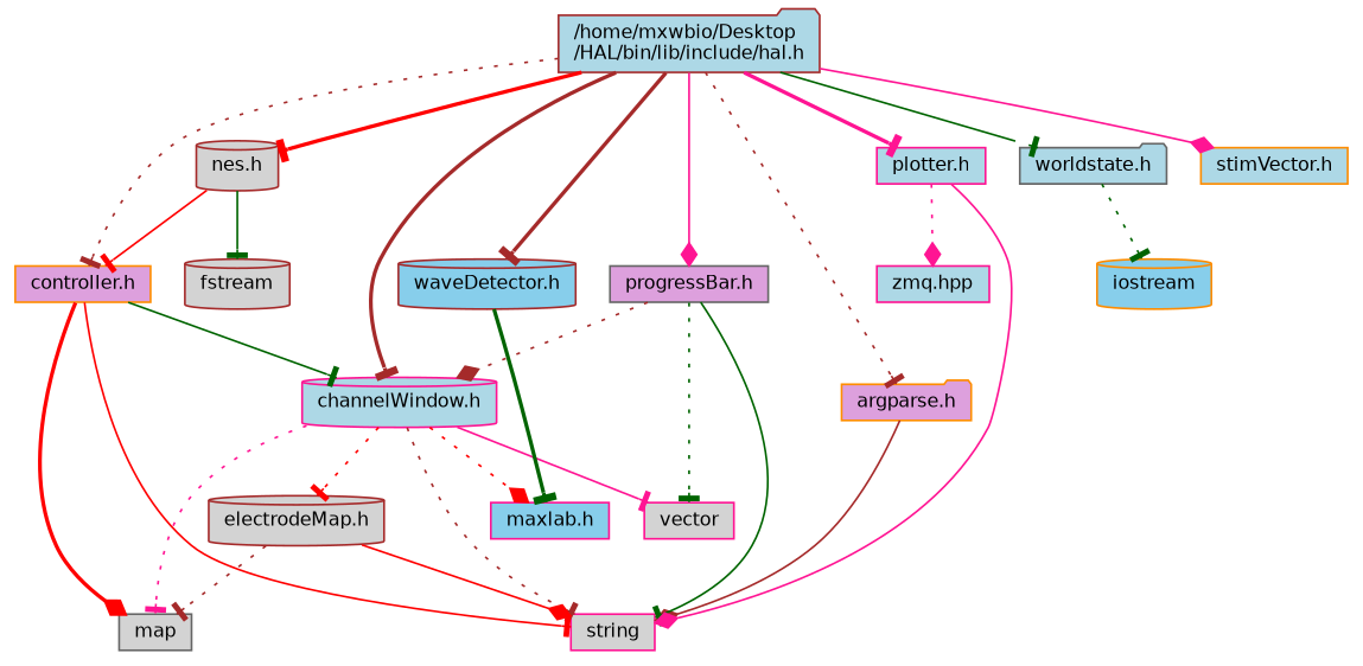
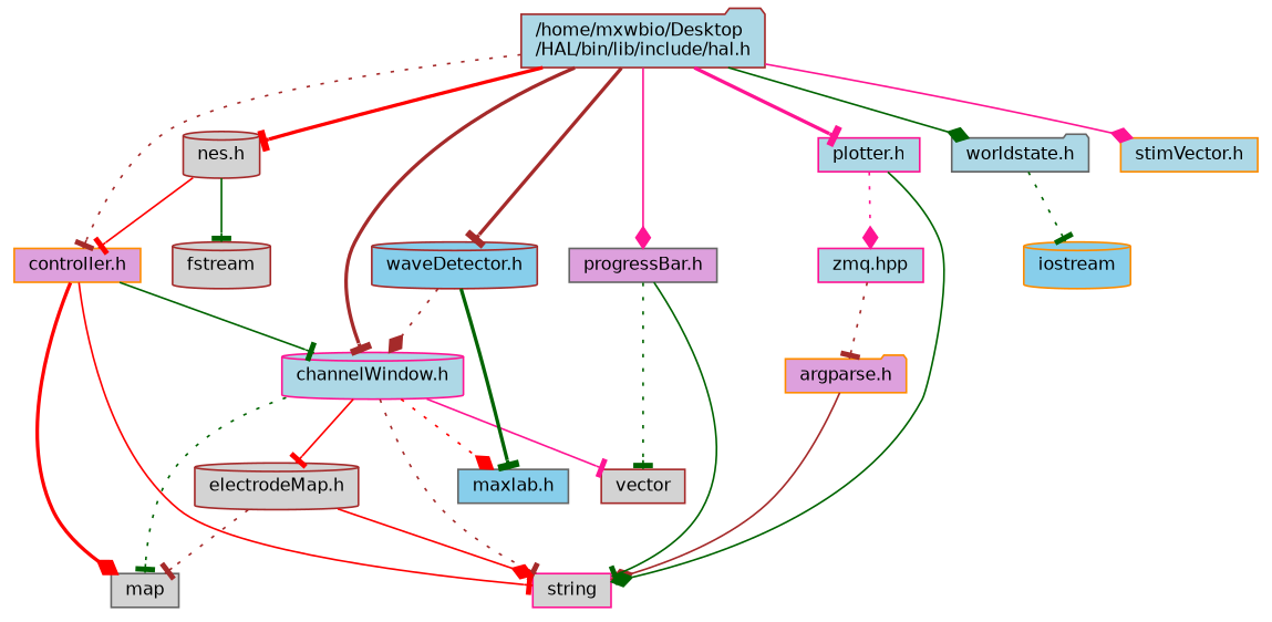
  digraph {
    node [color=brown fillcolor=lightblue fontname=Helvetica fontsize=10 shape=box style=filled]
    edge [arrowhead=tee color=brown fontname=Helvetica fontsize=10 labelfontname=Helvetica labelfontsize=10 style=solid]
    n1 [fontcolor=black height=0.2 label="/home/mxwbio/Desktop\l/HAL/bin/lib/include/hal.h" shape=folder width=0.4]
    n2 [color=deeppink height=0.2 label="channelWindow.h" shape=cylinder width=0.4]
    n3 [color=darkorange fillcolor=plum height=0.2 label="controller.h" width=0.4]
    n4 [color=darkorange fillcolor=plum height=0.2 label="argparse.h" shape=folder width=0.4]
    n5 [color=gray40 height=0.2 label="worldstate.h" shape=folder width=0.4]
    n6 [fillcolor=skyblue height=0.2 label="waveDetector.h" shape=cylinder width=0.4]
    n7 [color=gray40 fillcolor=plum height=0.2 label="progressBar.h" width=0.4]
    n8 [color=deeppink height=0.2 label="plotter.h" width=0.4]
    n9 [fillcolor=lightgrey height=0.2 label="nes.h" shape=cylinder width=0.4]
    n10 [color=darkorange height=0.2 label="stimVector.h" width=0.4]
    n11 [color=deeppink fillcolor=lightgrey height=0.2 label=string width=0.4]
-   n12 [color=deeppink fillcolor=lightgrey height=0.2 label=vector width=0.4]
+   n12 [fillcolor=lightgrey height=0.2 label=vector width=0.4]
    n13 [color=gray40 fillcolor=lightgrey height=0.2 label=map width=0.4]
-   n14 [color=deeppink fillcolor=skyblue height=0.2 label="maxlab.h" width=0.4]
+   n14 [color=gray40 fillcolor=skyblue height=0.2 label="maxlab.h" width=0.4]
    n15 [fillcolor=lightgrey height=0.2 label="electrodeMap.h" shape=cylinder width=0.4]
    n16 [color=darkorange fillcolor=skyblue height=0.2 label=iostream shape=cylinder width=0.4]
    n17 [color=deeppink height=0.2 label="zmq.hpp" width=0.4]
    n18 [fillcolor=lightgrey height=0.2 label=fstream shape=cylinder width=0.4]
    n1 -> n2 [style=bold]
    n1 -> n3 [style=dotted]
-   n1 -> n4 [style=dotted]
-   n1 -> n5 [color=darkgreen]
+   n17 -> n4 [style=dotted]
+   n1 -> n5 [arrowhead=diamond color=darkgreen]
    n1 -> n6 [style=bold]
    n1 -> n7 [arrowhead=diamond color=deeppink]
    n1 -> n8 [color=deeppink style=bold]
    n1 -> n9 [color=red style=bold]
    n1 -> n10 [arrowhead=diamond color=deeppink]
    n2 -> n11 [style=dotted]
    n2 -> n12 [color=deeppink]
-   n2 -> n13 [color=deeppink style=dotted]
+   n2 -> n13 [color=darkgreen style=dotted]
    n2 -> n14 [arrowhead=diamond color=red style=dotted]
-   n2 -> n15 [color=red style=dotted]
+   n2 -> n15 [color=red]
    n3 -> n2 [color=darkgreen]
    n3 -> n11 [color=red]
    n3 -> n13 [arrowhead=diamond color=red style=bold]
    n4 -> n11 [arrowhead=diamond]
    n5 -> n16 [color=darkgreen style=dotted]
-   n7 -> n2 [arrowhead=diamond style=dotted]
+   n6 -> n2 [arrowhead=diamond style=dotted]
    n6 -> n14 [color=darkgreen style=bold]
    n7 -> n11 [color=darkgreen]
    n7 -> n12 [color=darkgreen style=dotted]
-   n8 -> n11 [arrowhead=diamond color=deeppink]
+   n8 -> n11 [arrowhead=diamond color=darkgreen]
    n8 -> n17 [arrowhead=diamond color=deeppink style=dotted]
    n9 -> n3 [color=red]
    n9 -> n18 [color=darkgreen]
    n15 -> n11 [arrowhead=diamond color=red]
    n15 -> n13 [style=dotted]
  }
